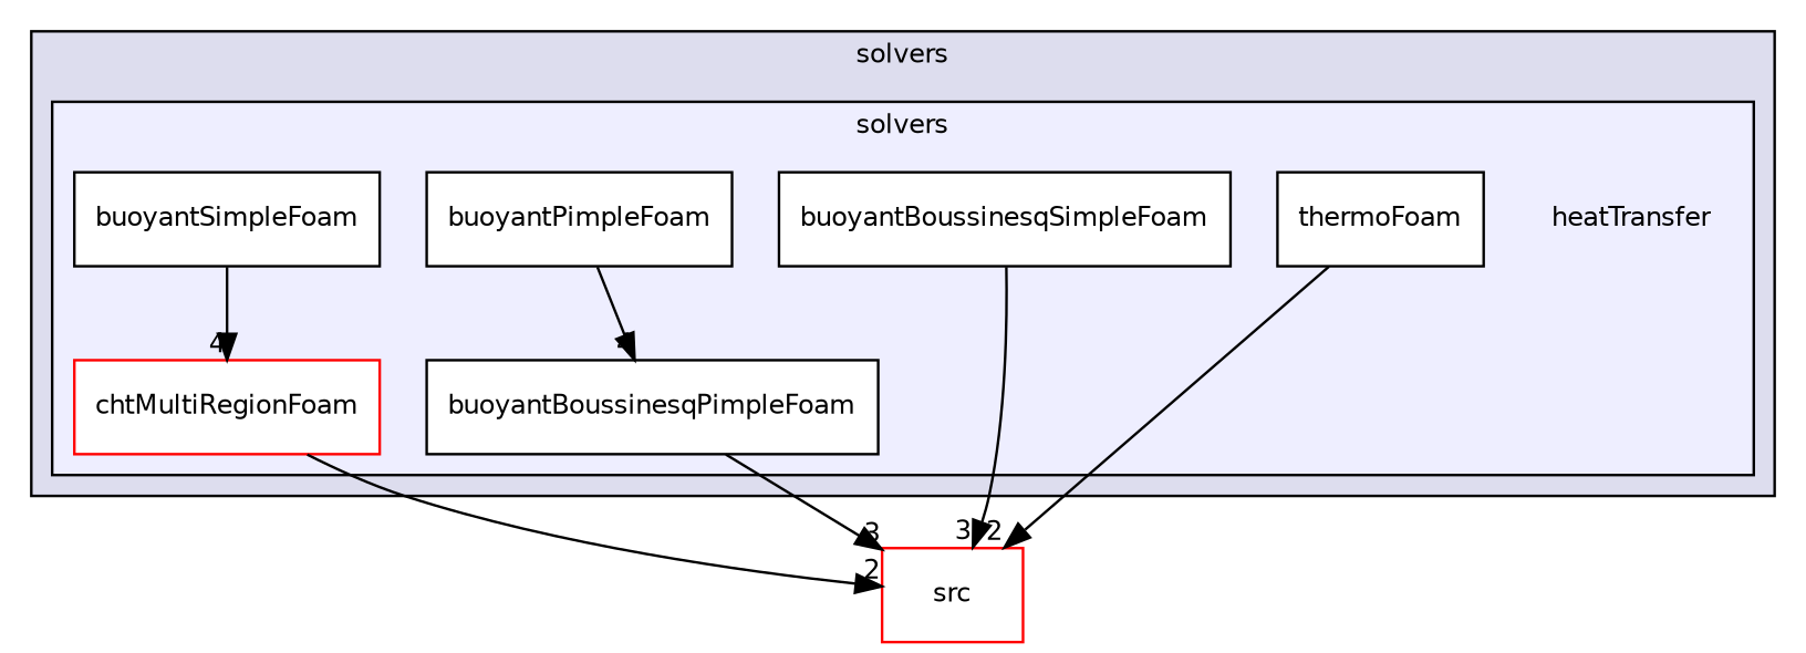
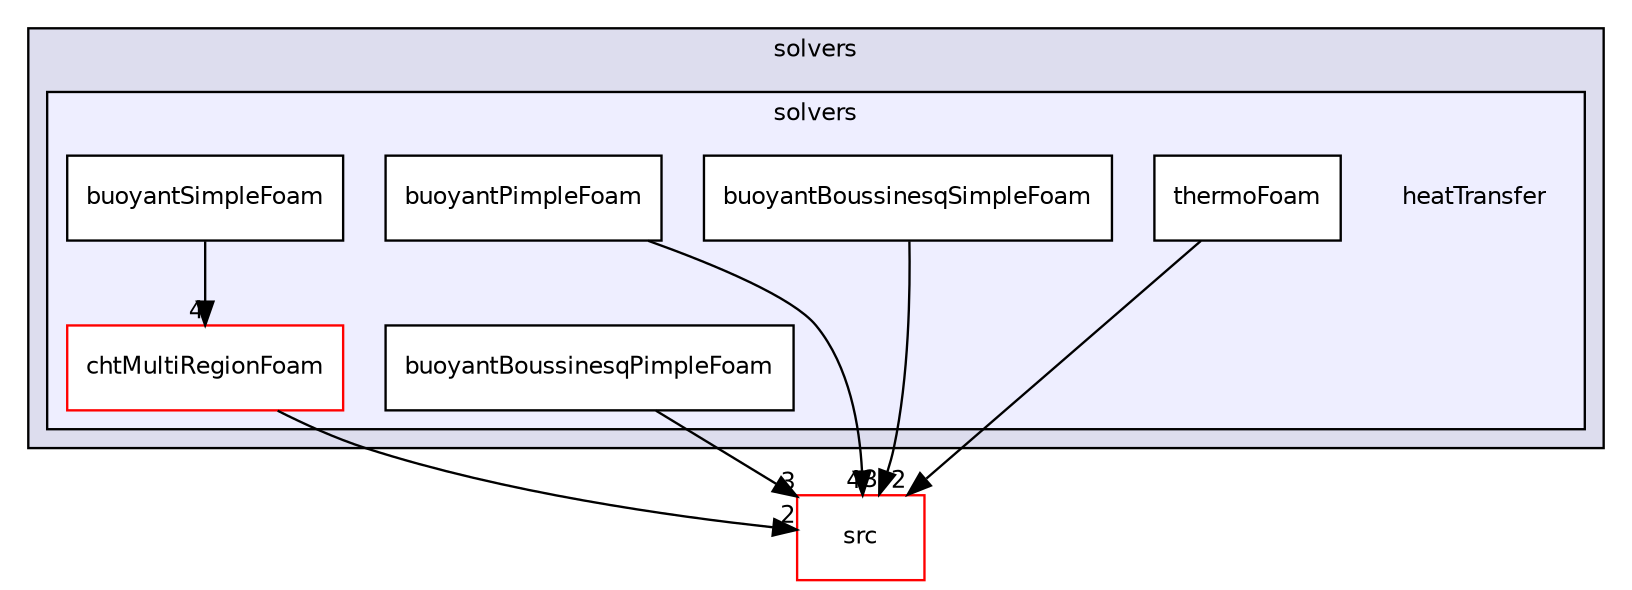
  digraph {
    compound=true
    node [fontname=Helvetica fontsize=10 shape=box color=black fillcolor=white style=filled]
    edge [headlabel=3 labeldistance=1.5 labelfontname=Helvetica labelfontsize=10]
    n1 [label=heatTransfer shape=plaintext color="" fillcolor="" style=""]
    n2 [label=buoyantBoussinesqPimpleFoam]
    n3 [label=buoyantBoussinesqSimpleFoam]
    n4 [label=buoyantPimpleFoam]
    n5 [label=buoyantSimpleFoam]
    n6 [color=red label=chtMultiRegionFoam]
    n7 [label=thermoFoam]
    n8 [color=red label=src fillcolor="" style=""]
    subgraph cluster_1 {
      bgcolor="#ddddee"
      fontname=Helvetica
      fontsize=10
      label=solvers
      pencolor=black
      subgraph cluster_2 {
        bgcolor="#eeeeff"
        fontname=Helvetica
        fontsize=10
        label=solvers
        pencolor=black
        n1
        n2
        n3
        n4
        n5
        n6
        n7
      }
    }
    n2 -> n8
    n3 -> n8
-   n4 -> n2 [headlabel=4]
+   n4 -> n8 [headlabel=4]
    n5 -> n6 [headlabel=4]
    n6 -> n8 [headlabel=2]
    n7 -> n8 [headlabel=2]
  }
